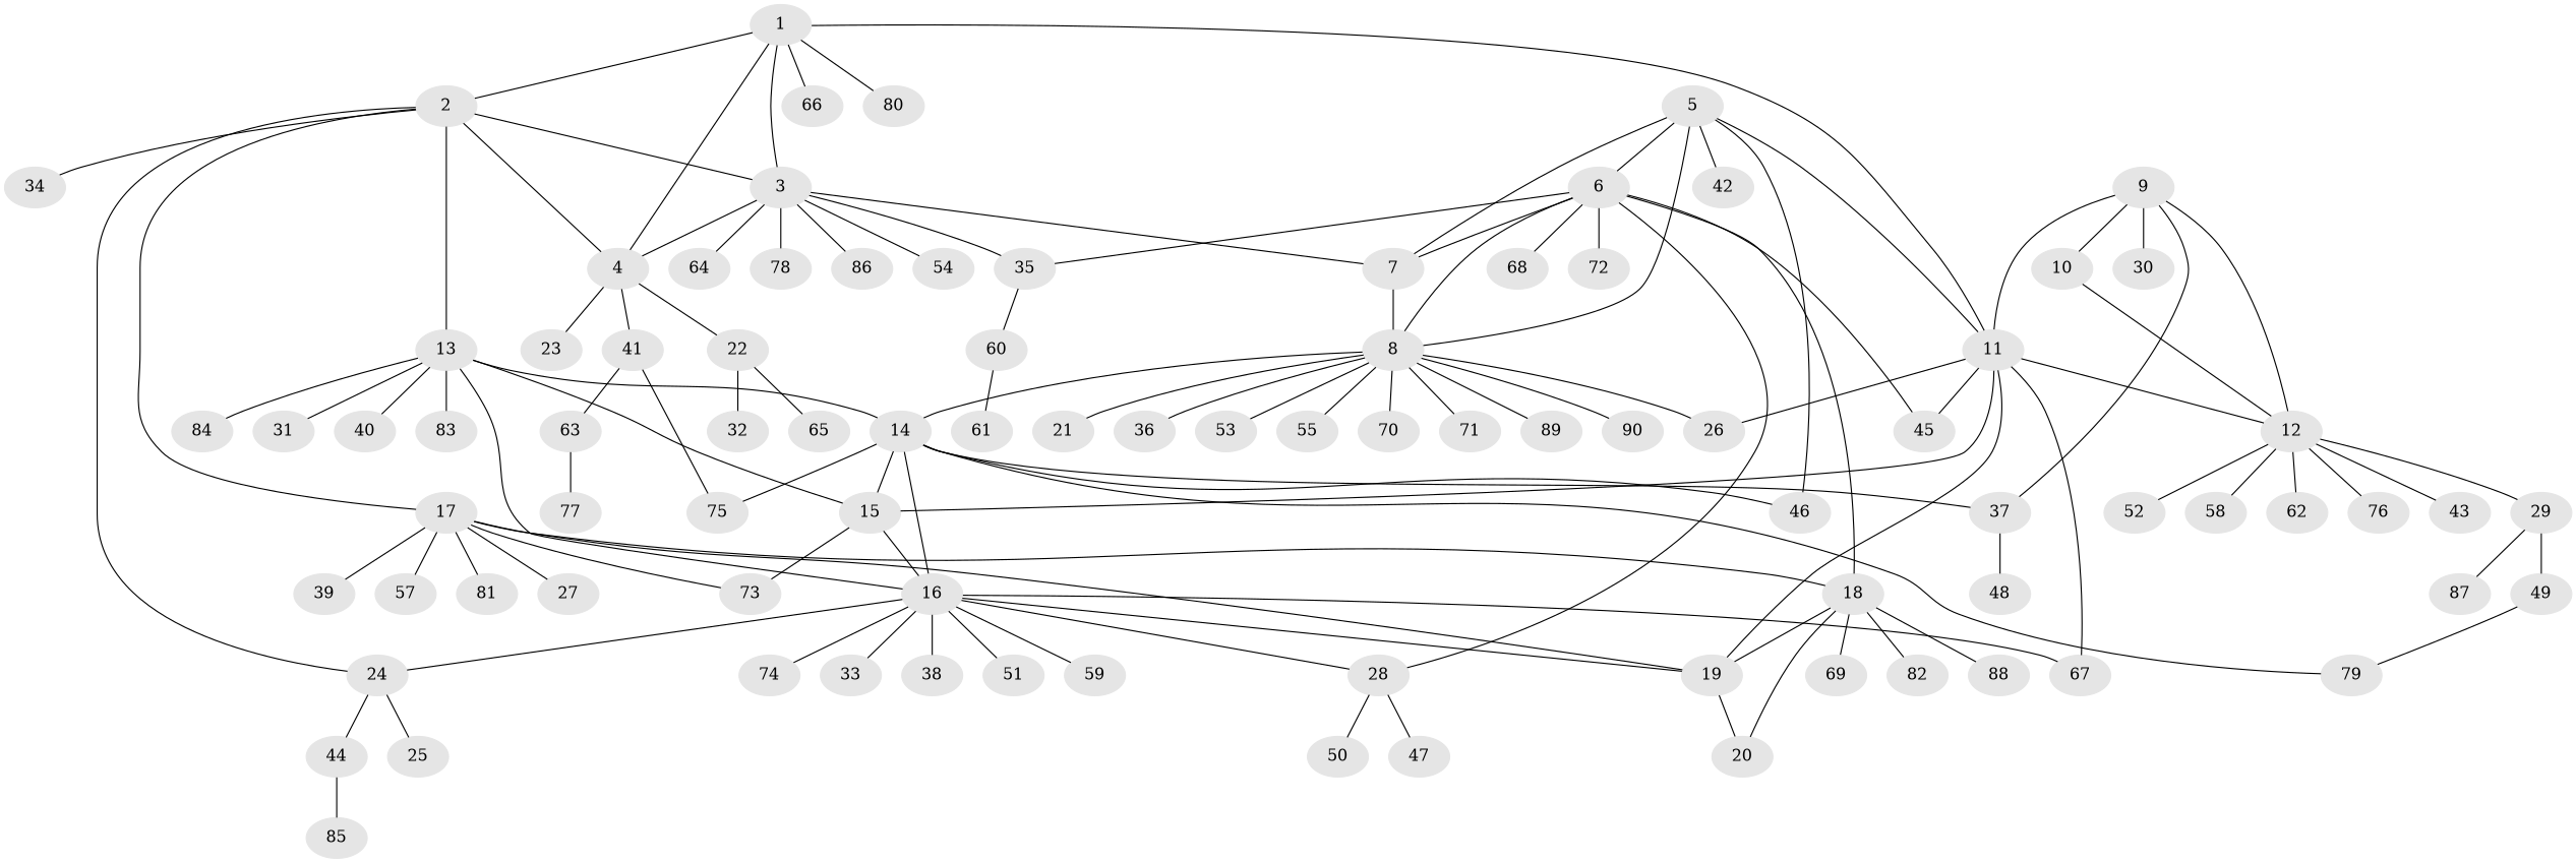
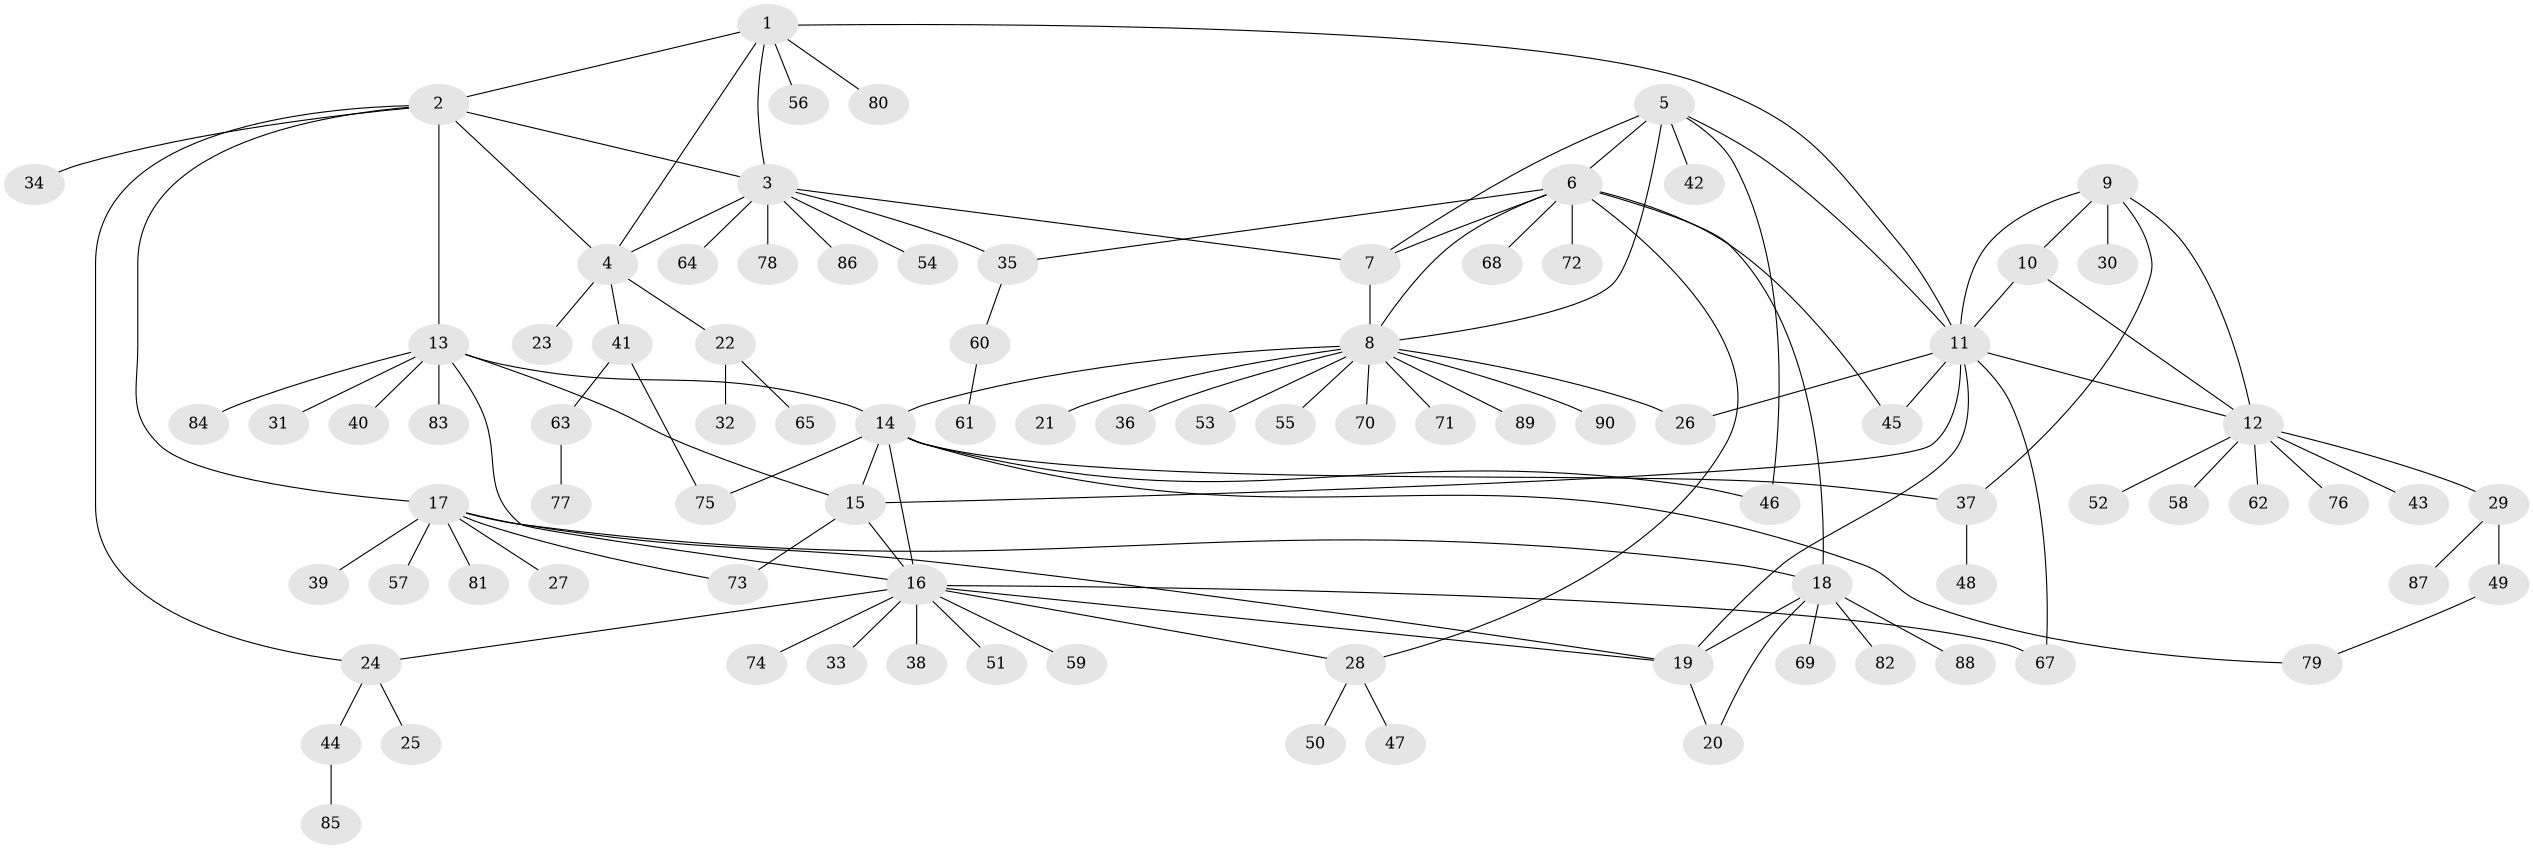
  graph {
    node [color=gray90 style=filled]
    1
    2
    3
    4
    11
-   66
+   66 [label=56]
    80
    13
    17
    24
    34
    7
    35
    54
    64
    78
    86
    22
    23
    41
    45
    26
    12
    15
    19
    67
    14
    16
    31
    40
    83
    84
    18
    73
    27
    39
    57
    81
    25
    44
    8
    60
    32
    65
    75
    63
    5
    6
    42
    46
    28
    68
    72
    21
    36
    53
    55
    70
    71
    89
    90
    20
    69
    82
    88
    47
    50
    37
    79
    9
    10
    30
    29
    43
    52
    58
    62
    76
    48
    49
    87
    33
    38
    51
    59
    74
    85
    61
    77
    1 -- 2
    1 -- 3
    1 -- 4
    1 -- 11
    1 -- 66
    1 -- 80
    2 -- 3
    2 -- 4
    2 -- 13
    2 -- 17
    2 -- 24
    2 -- 34
    3 -- 4
    3 -- 7
    3 -- 35
    3 -- 54
    3 -- 64
    3 -- 78
    3 -- 86
    4 -- 22
    4 -- 23
    4 -- 41
    11 -- 45
    11 -- 26
    11 -- 12
    11 -- 15
    11 -- 19
    11 -- 67
    13 -- 15
    13 -- 14
    13 -- 16
    13 -- 31
    13 -- 40
    13 -- 83
    13 -- 84
    17 -- 19
    17 -- 18
    17 -- 73
    17 -- 27
    17 -- 39
    17 -- 57
    17 -- 81
    24 -- 25
    24 -- 44
    7 -- 8
    35 -- 60
    22 -- 32
    22 -- 65
    41 -- 75
    41 -- 63
    12 -- 29
    12 -- 43
    12 -- 52
    12 -- 58
    12 -- 62
    12 -- 76
    15 -- 16
    15 -- 73
    19 -- 20
    14 -- 15
    14 -- 16
    14 -- 75
    14 -- 46
    14 -- 37
    14 -- 79
    16 -- 24
    16 -- 19
    16 -- 67
    16 -- 28
    16 -- 33
    16 -- 38
    16 -- 51
    16 -- 59
    16 -- 74
    18 -- 19
    18 -- 20
    18 -- 69
    18 -- 82
    18 -- 88
    44 -- 85
    8 -- 26
    8 -- 14
    8 -- 21
    8 -- 36
    8 -- 53
    8 -- 55
    8 -- 70
    8 -- 71
    8 -- 89
    8 -- 90
    60 -- 61
    63 -- 77
    5 -- 11
    5 -- 7
    5 -- 8
    5 -- 6
    5 -- 42
    5 -- 46
    6 -- 7
    6 -- 35
    6 -- 45
    6 -- 18
    6 -- 8
    6 -- 28
    6 -- 68
    6 -- 72
    28 -- 47
    28 -- 50
    37 -- 48
    9 -- 11
    9 -- 12
    9 -- 37
    9 -- 10
    9 -- 30
+   10 -- 11
    10 -- 12
    29 -- 49
    29 -- 87
    49 -- 79
  }
